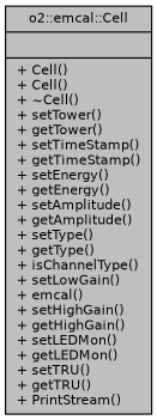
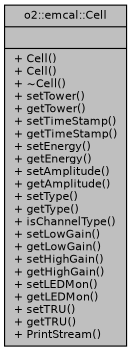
  digraph {
-   n1 [color=black fillcolor=grey75 fontcolor=black fontname=Helvetica fontsize=10 height=0.2 label="{o2::emcal::Cell\n||+ Cell()\l+ Cell()\l+ ~Cell()\l+ setTower()\l+ getTower()\l+ setTimeStamp()\l+ getTimeStamp()\l+ setEnergy()\l+ getEnergy()\l+ setAmplitude()\l+ getAmplitude()\l+ setType()\l+ getType()\l+ isChannelType()\l+ setLowGain()\l+ emcal()\l+ setHighGain()\l+ getHighGain()\l+ setLEDMon()\l+ getLEDMon()\l+ setTRU()\l+ getTRU()\l+ PrintStream()\l}" shape=record style=filled width=0.4]
+   n1 [color=black fillcolor=grey75 fontcolor=black fontname=Helvetica fontsize=10 height=0.2 label="{o2::emcal::Cell\n||+ Cell()\l+ Cell()\l+ ~Cell()\l+ setTower()\l+ getTower()\l+ setTimeStamp()\l+ getTimeStamp()\l+ setEnergy()\l+ getEnergy()\l+ setAmplitude()\l+ getAmplitude()\l+ setType()\l+ getType()\l+ isChannelType()\l+ setLowGain()\l+ getLowGain()\l+ setHighGain()\l+ getHighGain()\l+ setLEDMon()\l+ getLEDMon()\l+ setTRU()\l+ getTRU()\l+ PrintStream()\l}" shape=record style=filled width=0.4]
  }
